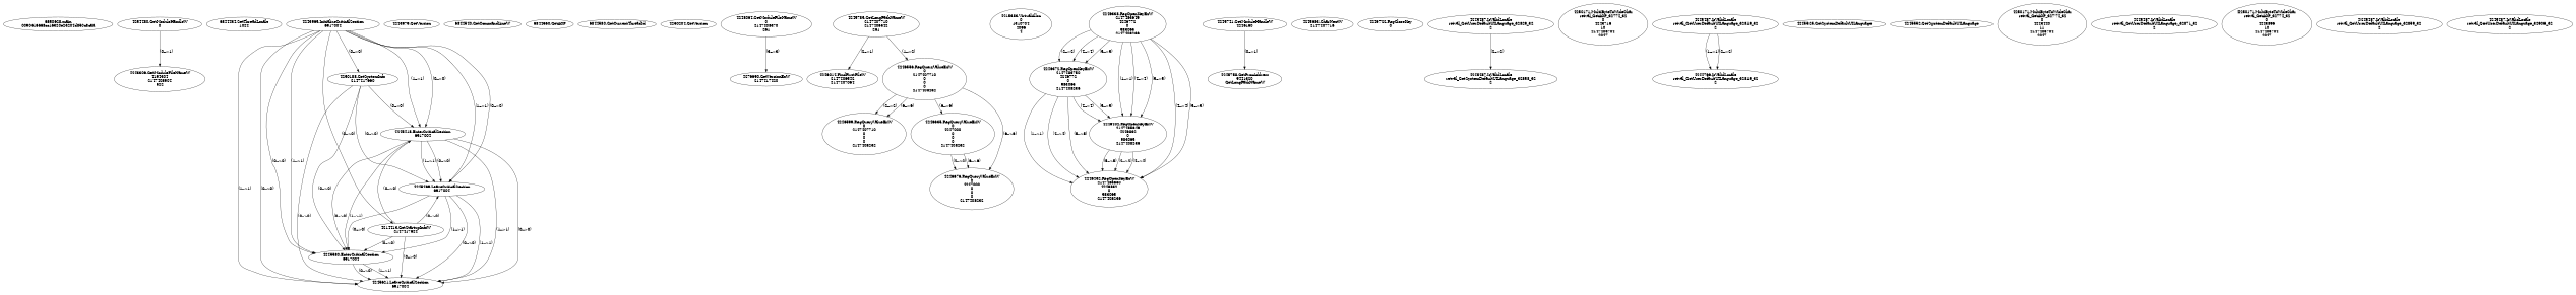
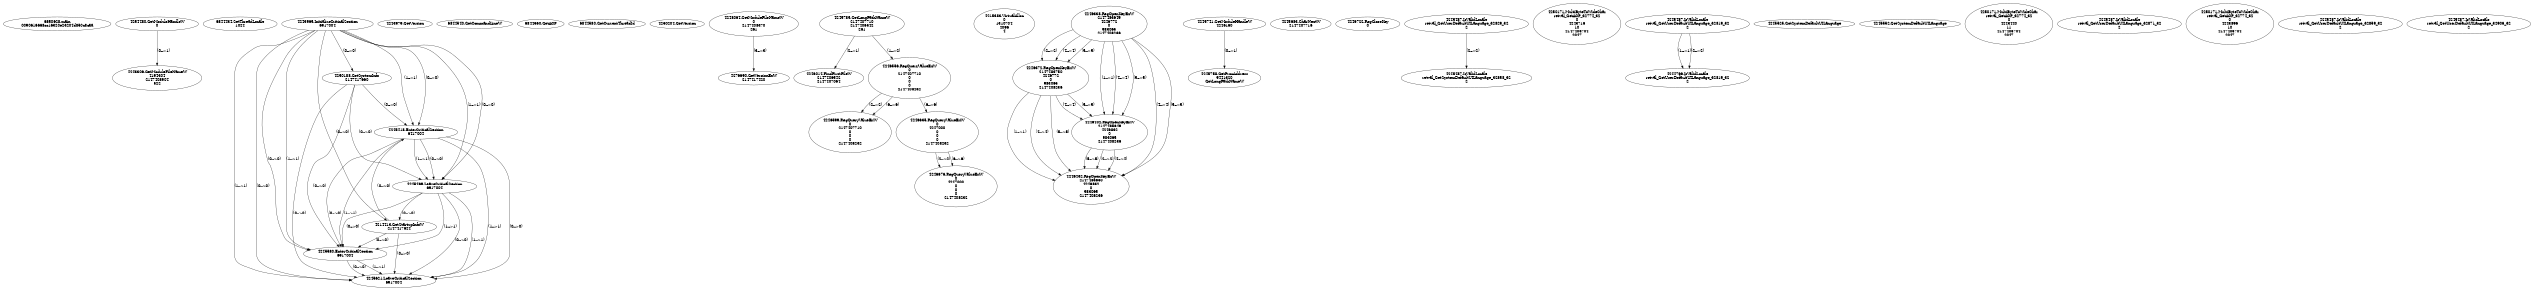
  digraph {
    n1 [label="6850628.main\n0090616668cc16320e23204d850c8caa"]
    n2 [label="4254480.GetModuleHandleW\n0"]
    n3 [label="4243306.GetModuleFileNameW\n4194304\n2147408904\n522"]
    n4 [label="6844434.SetThreadLocale\n1024"]
    n5 [label="4243965.InitializeCriticalSection\n6917004"]
    n6 [label="4250188.GetSystemInfo\n2147417660"]
    n7 [label="4214413.GetStartupInfoW\n2147417624"]
-   n8 [label="4245418.EnterCriticalSection\n6917004"]
+   n8 [label="4245418.EnterCriticalSection\n6417004"]
    n9 [label="4245469.LeaveCriticalSection\n6917004"]
    n10 [label="4245580.EnterCriticalSection\n6917004"]
    n11 [label="4245621.LeaveCriticalSection\n6917004"]
    n12 [label="4243979.GetVersion\n"]
    n13 [label="6844540.GetCommandLineW\n"]
    n14 [label="6844560.GetACP\n"]
    n15 [label="6844580.GetCurrentThreadId\n"]
    n16 [label="4250204.GetVersion\n"]
    n17 [label="4276690.GetVersionExW\n2147417420"]
    n18 [label="4248064.GetModuleFileNameW\n0\n2147408370\n261"]
    n19 [label="4245785.GetLongPathNameW\n2147407710\n2147406542\n261"]
    n20 [label="4246014.FindFirstFileW\n2147406542\n2147407064"]
    n21 [label="4246556.RegQueryValueExW\n0\n2147407710\n0\n0\n0\n2147408232"]
    n22 [label="4215383.VirtualAlloc\n0\n1310704\n4096\n4"]
    n23 [label="4246338.RegOpenKeyExW\n2147483649\n4246772\n0\n983065\n2147408236"]
    n24 [label="4246372.RegOpenKeyExW\n2147483750\n4246772\n0\n983065\n2147408236"]
    n25 [label="4246402.RegOpenKeyExW\n2147483649\n4246832\n0\n983065\n2147408236"]
    n26 [label="4246432.RegOpenKeyExW\n2147483650\n4246832\n0\n983065\n2147408236"]
    n27 [label="4245741.GetModuleHandleW\n4246160"]
    n28 [label="4245758.GetProcAddress\n9441320\nGetLongPathNameW"]
    n29 [label="4246599.RegQueryValueExW\n0\n2147407710\n0\n0\n0\n2147408232"]
    n30 [label="4246635.RegQueryValueExW\n0\n4247000\n0\n0\n0\n2147408232"]
    n31 [label="4246676.RegQueryValueExW\n0\n4247000\n0\n0\n0\n2147408232"]
    n32 [label="4245683.CharNextW\n2147407716"]
    n33 [label="4246722.RegCloseKey\n0"]
    n34 [label="4245487.IsValidLocale\nretval_GetUserDefaultUILanguage_32829_32\n2"]
    n35 [label="4245487.IsValidLocale\nretval_GetSystemDefaultUILanguage_32858_32\n2"]
    n36 [label="4250171.MultiByteToWideChar\nretval_GetACP_32774_32\n0\n4243716\n10\n2147403704\n2047"]
    n37 [label="4245487.IsValidLocale\nretval_GetUserDefaultUILanguage_32819_32\n2"]
    n38 [label="4244766.IsValidLocale\nretval_GetUserDefaultUILanguage_32819_32\n2"]
    n39 [label="4245525.GetSystemDefaultUILanguage\n"]
    n40 [label="4245552.GetSystemDefaultUILanguage\n"]
    n41 [label="4250171.MultiByteToWideChar\nretval_GetACP_32774_32\n0\n4243440\n11\n2147403704\n2047"]
    n42 [label="4245487.IsValidLocale\nretval_GetUserDefaultUILanguage_32871_32\n2"]
    n43 [label="4250171.MultiByteToWideChar\nretval_GetACP_32774_32\n0\n4243896\n10\n2147403704\n2047"]
    n44 [label="4245487.IsValidLocale\nretval_GetUserDefaultUILanguage_32859_32\n2"]
    n45 [label="4245487.IsValidLocale\nretval_GetUserDefaultUILanguage_32906_32\n2"]
    n2 -> n3 [label="(0-->1)"]
    n5 -> n6 [label="(0-->0)"]
    n5 -> n7 [label="(0-->0)"]
    n5 -> n8 [label="(1-->1)"]
    n5 -> n8 [label="(0-->0)"]
    n5 -> n9 [label="(1-->1)"]
    n5 -> n9 [label="(0-->0)"]
    n5 -> n10 [label="(1-->1)"]
    n5 -> n10 [label="(0-->0)"]
    n5 -> n11 [label="(1-->1)"]
    n5 -> n11 [label="(0-->0)"]
    n6 -> n8 [label="(0-->0)"]
    n6 -> n9 [label="(0-->0)"]
    n6 -> n10 [label="(0-->0)"]
    n6 -> n11 [label="(0-->0)"]
    n7 -> n8 [label="(0-->0)"]
-   n7 -> n9 [label="(0-->0)"]
+   n9 -> n7 [label="(0-->0)"]
    n7 -> n10 [label="(0-->0)"]
    n7 -> n11 [label="(0-->0)"]
    n8 -> n9 [label="(1-->1)"]
    n8 -> n9 [label="(0-->0)"]
    n8 -> n10 [label="(1-->1)"]
    n8 -> n10 [label="(0-->0)"]
    n8 -> n11 [label="(1-->1)"]
    n8 -> n11 [label="(0-->0)"]
    n9 -> n10 [label="(1-->1)"]
    n9 -> n10 [label="(0-->0)"]
    n9 -> n11 [label="(1-->1)"]
    n9 -> n11 [label="(0-->0)"]
    n10 -> n11 [label="(1-->1)"]
    n10 -> n11 [label="(0-->0)"]
    n18 -> n17 [label="(3-->3)"]
    n19 -> n20 [label="(2-->1)"]
    n19 -> n21 [label="(1-->2)"]
    n21 -> n29 [label="(2-->2)"]
    n21 -> n29 [label="(6-->6)"]
    n21 -> n30 [label="(6-->6)"]
-   n21 -> n31 [label="(6-->6)"]
    n23 -> n24 [label="(2-->2)"]
    n23 -> n24 [label="(4-->4)"]
    n23 -> n24 [label="(5-->5)"]
    n23 -> n25 [label="(1-->1)"]
    n23 -> n25 [label="(4-->4)"]
    n23 -> n25 [label="(5-->5)"]
    n23 -> n26 [label="(4-->4)"]
    n23 -> n26 [label="(5-->5)"]
    n24 -> n25 [label="(4-->4)"]
    n24 -> n25 [label="(5-->5)"]
    n24 -> n26 [label="(1-->1)"]
    n24 -> n26 [label="(4-->4)"]
    n24 -> n26 [label="(5-->5)"]
    n25 -> n26 [label="(2-->2)"]
    n25 -> n26 [label="(4-->4)"]
    n25 -> n26 [label="(5-->5)"]
    n27 -> n28 [label="(0-->1)"]
    n30 -> n31 [label="(2-->2)"]
    n30 -> n31 [label="(6-->6)"]
    n34 -> n35 [label="(2-->2)"]
    n37 -> n38 [label="(1-->1)"]
    n37 -> n38 [label="(2-->2)"]
  }
